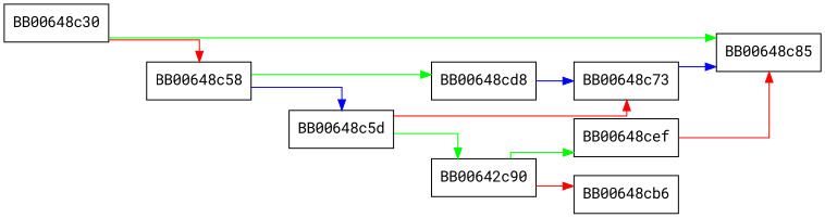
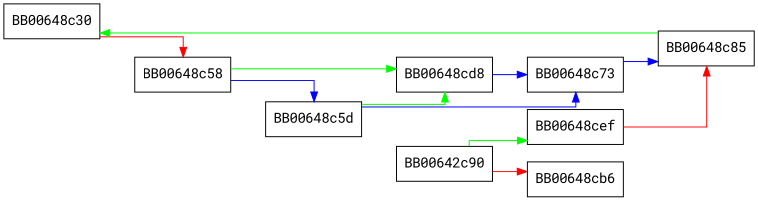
  digraph {
    fontname="Roboto Mono"
    rankdir=LR
    splines=ortho
    node [fontname="Roboto Mono" shape=box]
    edge [color=green fontname="Roboto Mono"]
    BB00648c30
    BB00648c85
    BB00648c58
    BB00648cd8
    BB00648c5d
    BB00648c73
    n7 [label=BB00642c90]
    BB00648cef
    BB00648cb6
-   BB00648c30 -> BB00648c85
+   BB00648c85 -> BB00648c30
    BB00648c30 -> BB00648c58 [color=red]
    BB00648c58 -> BB00648cd8
    BB00648c58 -> BB00648c5d [color=blue]
    BB00648cd8 -> BB00648c73 [color=blue]
-   BB00648c5d -> BB00648c73 [color=red]
-   BB00648c5d -> n7
+   BB00648c5d -> BB00648c73 [color=blue]
+   BB00648c5d -> BB00648cd8
    BB00648c73 -> BB00648c85 [color=blue]
    n7 -> BB00648cef
    n7 -> BB00648cb6 [color=red]
    BB00648cef -> BB00648c85 [color=red]
  }
